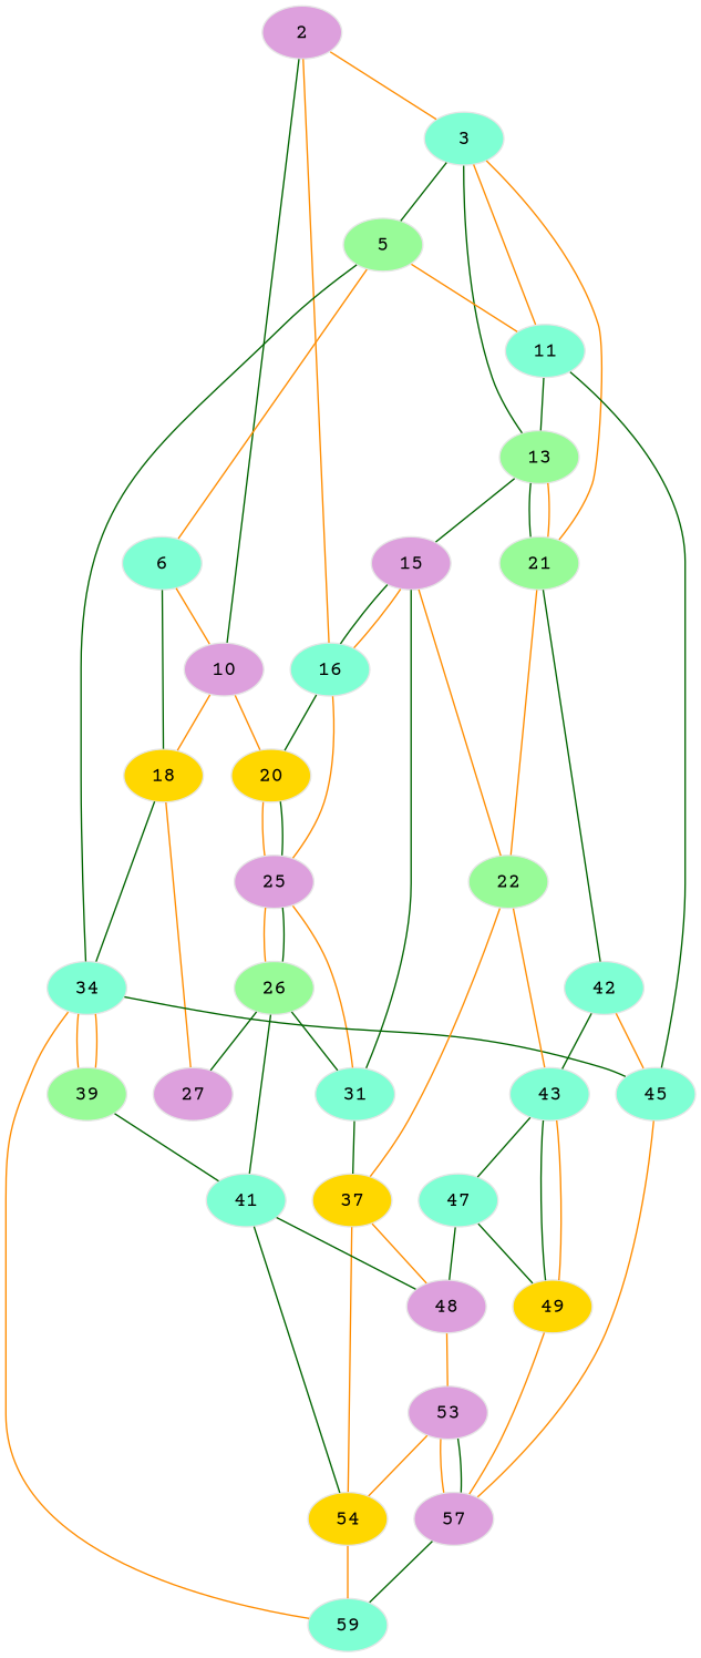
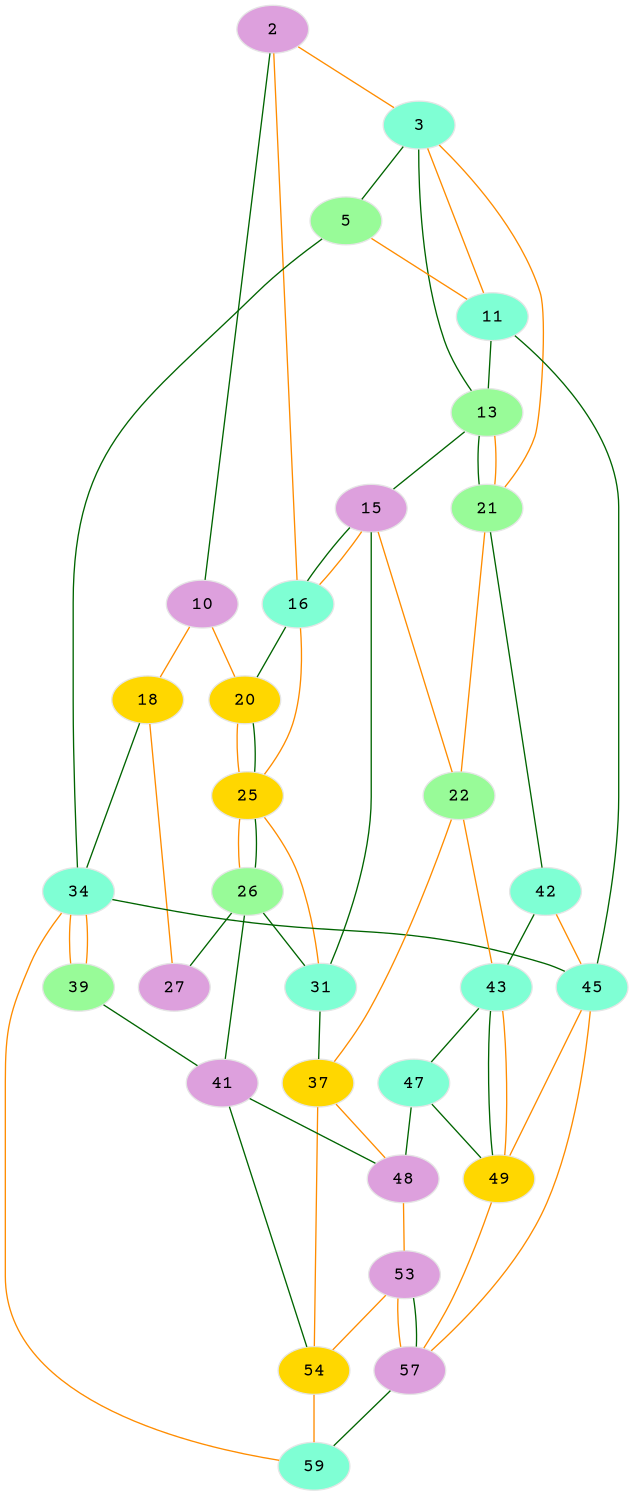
  graph {
    fontname="Courier Prime"
    node [color=gray90 fillcolor=aquamarine fontname="Courier Prime" style=filled]
    edge [color=darkorange fontname="Courier Prime"]
    2 [fillcolor=plum super="+9"]
    3 [super="+4"]
    10 [fillcolor=plum super="+19"]
    16 [super="+17"]
-   6 [super="+7"]
    18 [fillcolor=gold super="+29"]
    5 [fillcolor=palegreen super="+8"]
    11 [super="+12"]
    13 [fillcolor=palegreen super="+14"]
    21 [fillcolor=palegreen super="+24"]
    20 [fillcolor=gold]
-   25 [fillcolor=plum super="+30"]
+   25 [fillcolor=gold super="+30"]
    34 [super="+35"]
    45 [super="+46"]
    15 [fillcolor=plum super="+23"]
    39 [fillcolor=palegreen super="+40"]
    59 [super="+60"]
    27 [fillcolor=plum super="+28"]
    22 [fillcolor=palegreen super="+36"]
    42
    49 [fillcolor=gold super="+50"]
    57 [fillcolor=plum super="+58"]
    31 [super="+32"]
    37 [fillcolor=gold super="+38"]
    43 [super="+44"]
    26 [fillcolor=palegreen super="+33"]
    48 [fillcolor=plum super="+52"]
    54 [fillcolor=gold super="+55"]
    47 [super="+51"]
-   41 [super="+56"]
+   41 [fillcolor=plum super="+56"]
    53 [fillcolor=plum]
    2 -- 3
    2 -- 10 [color=darkgreen]
    2 -- 16
    3 -- 5 [color=darkgreen]
    3 -- 11
    3 -- 13 [color=darkgreen]
    3 -- 21
    10 -- 18
    10 -- 20
    16 -- 20 [color=darkgreen]
    16 -- 25
-   6 -- 10
-   6 -- 18 [color=darkgreen]
    18 -- 34 [color=darkgreen]
    18 -- 27
-   5 -- 6
    5 -- 11
    5 -- 34 [color=darkgreen]
    11 -- 13 [color=darkgreen]
    11 -- 45 [color=darkgreen]
    13 -- 21 [color=darkgreen]
    13 -- 21
    13 -- 15 [color=darkgreen]
    21 -- 22
    21 -- 42 [color=darkgreen]
    20 -- 25
    20 -- 25 [color=darkgreen]
    25 -- 31
    25 -- 26
    25 -- 26 [color=darkgreen]
    34 -- 45 [color=darkgreen]
    34 -- 39
    34 -- 39
    34 -- 59
+   45 -- 49
    45 -- 57
    15 -- 16 [color=darkgreen]
    15 -- 16
    15 -- 22
    15 -- 31 [color=darkgreen]
    39 -- 41 [color=darkgreen]
    22 -- 37
    22 -- 43
    42 -- 45
    42 -- 43 [color=darkgreen]
    49 -- 57
    57 -- 59 [color=darkgreen]
    31 -- 37 [color=darkgreen]
    37 -- 48
    37 -- 54
    43 -- 49 [color=darkgreen]
    43 -- 49
    43 -- 47 [color=darkgreen]
    26 -- 27 [color=darkgreen]
    26 -- 31 [color=darkgreen]
    26 -- 41 [color=darkgreen]
    48 -- 53
    54 -- 59
    47 -- 49 [color=darkgreen]
    47 -- 48 [color=darkgreen weight=2]
    41 -- 48 [color=darkgreen]
    41 -- 54 [color=darkgreen]
    53 -- 57
    53 -- 57 [color=darkgreen]
    53 -- 54
  }
